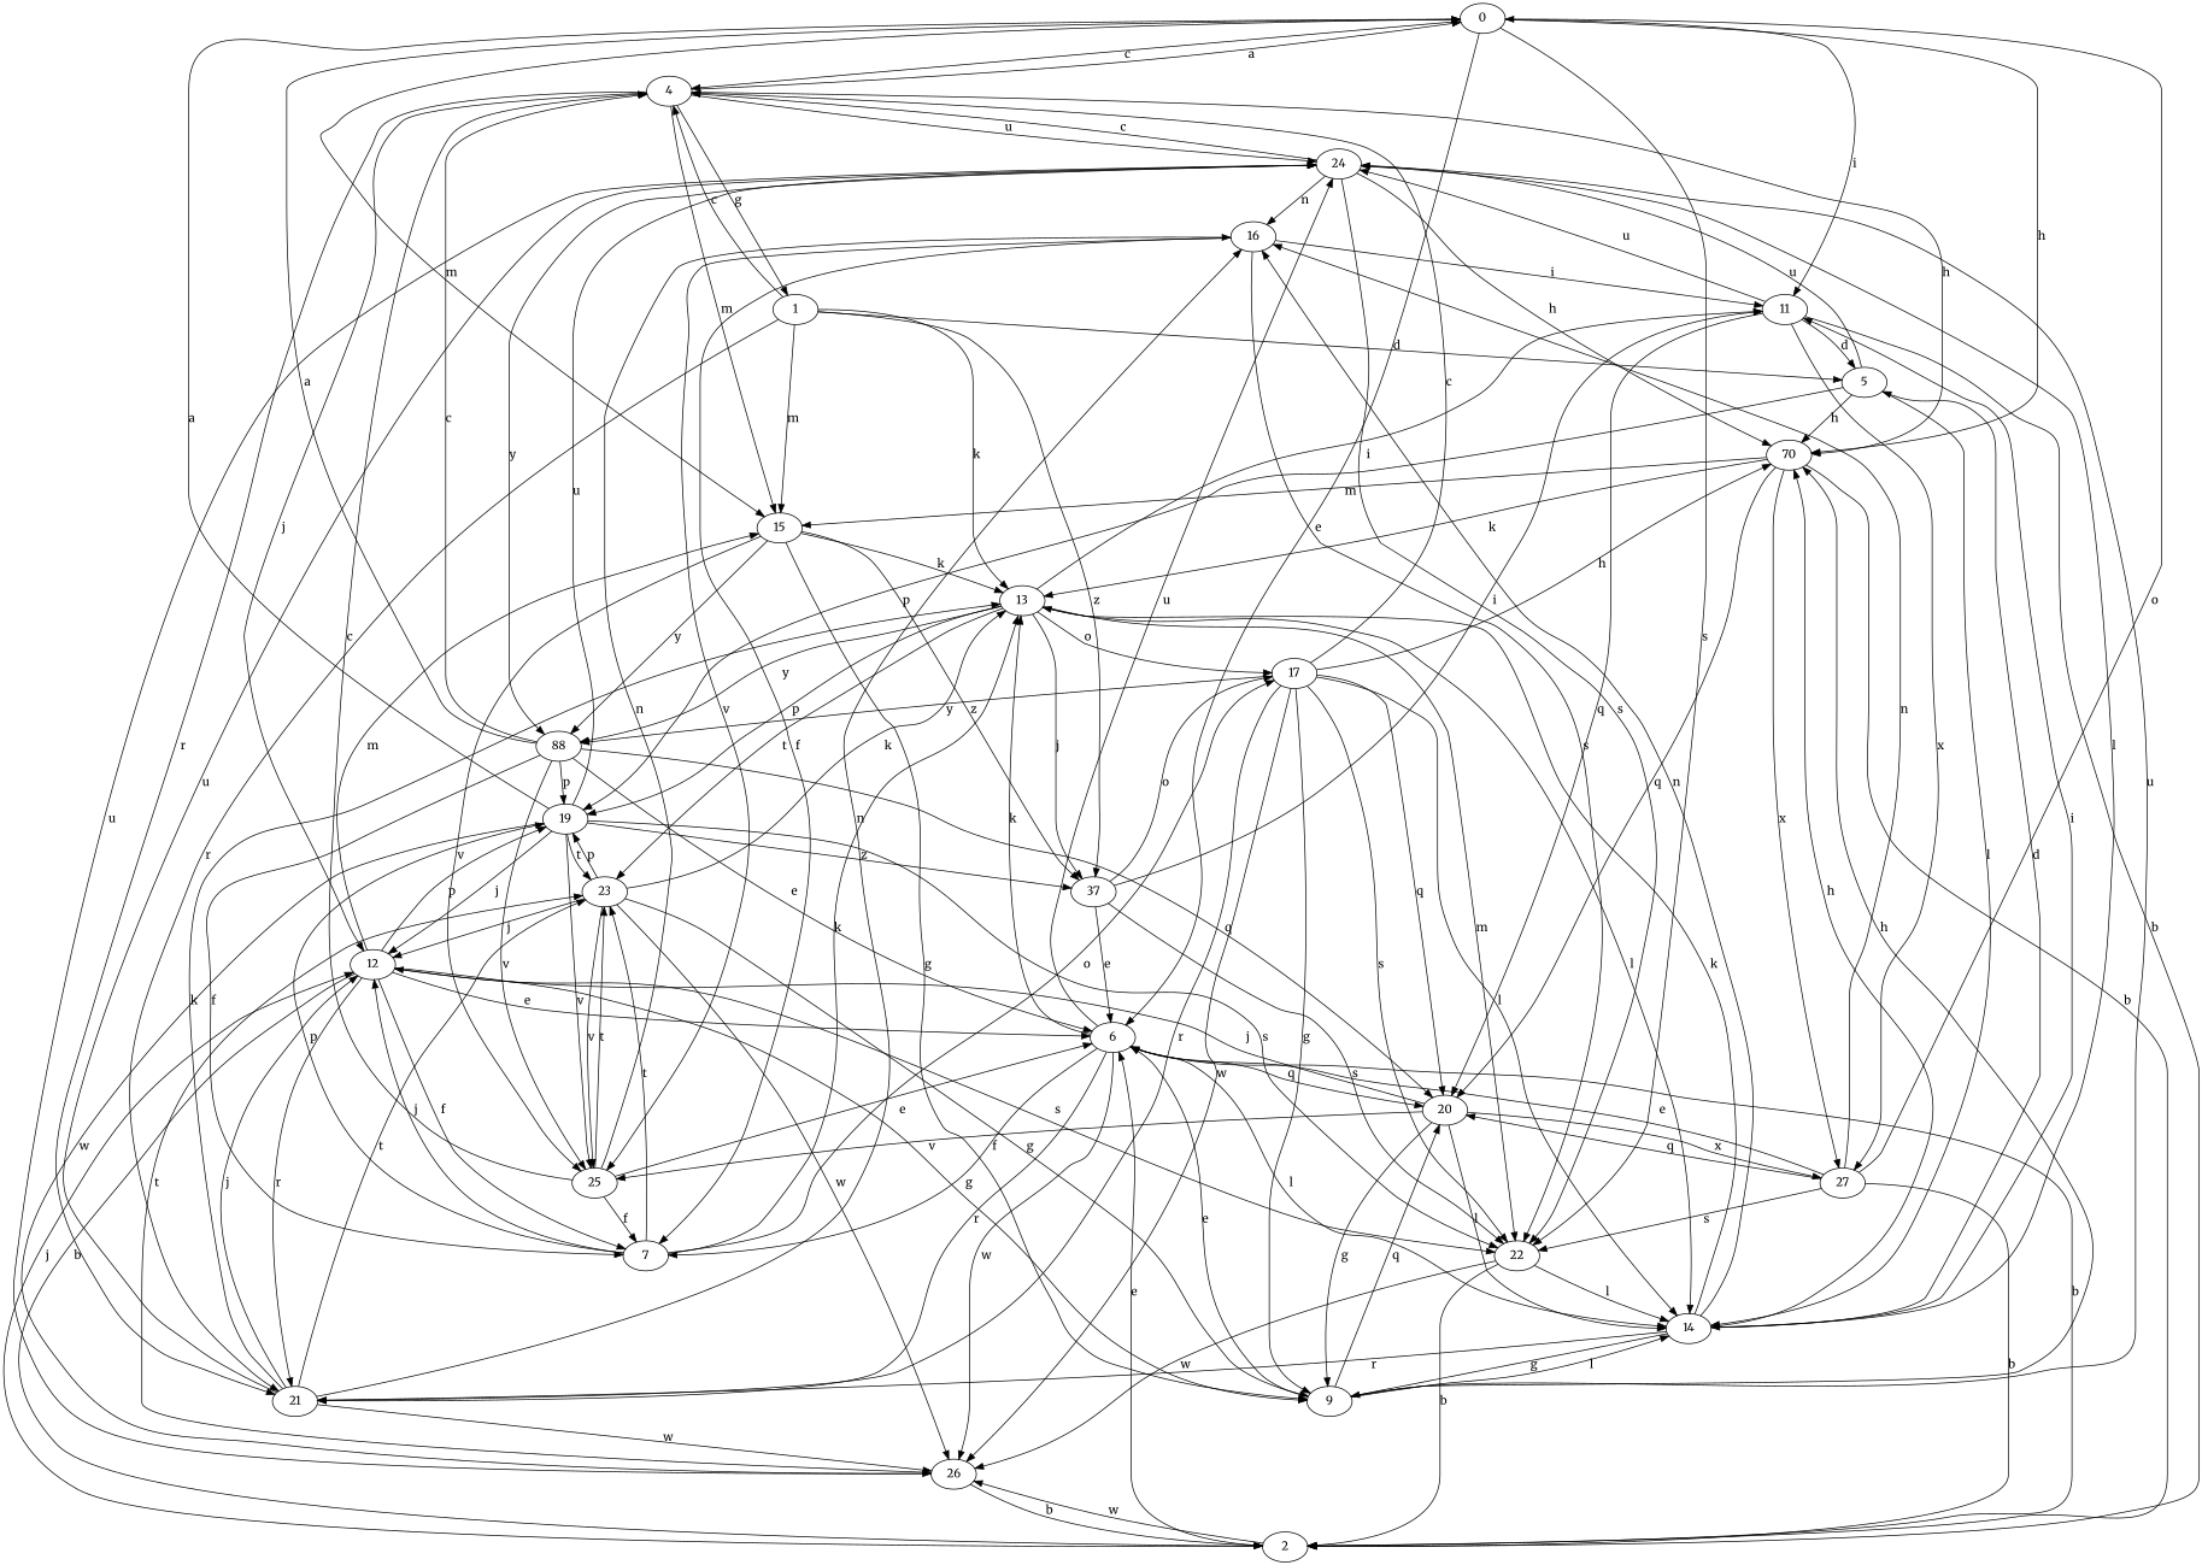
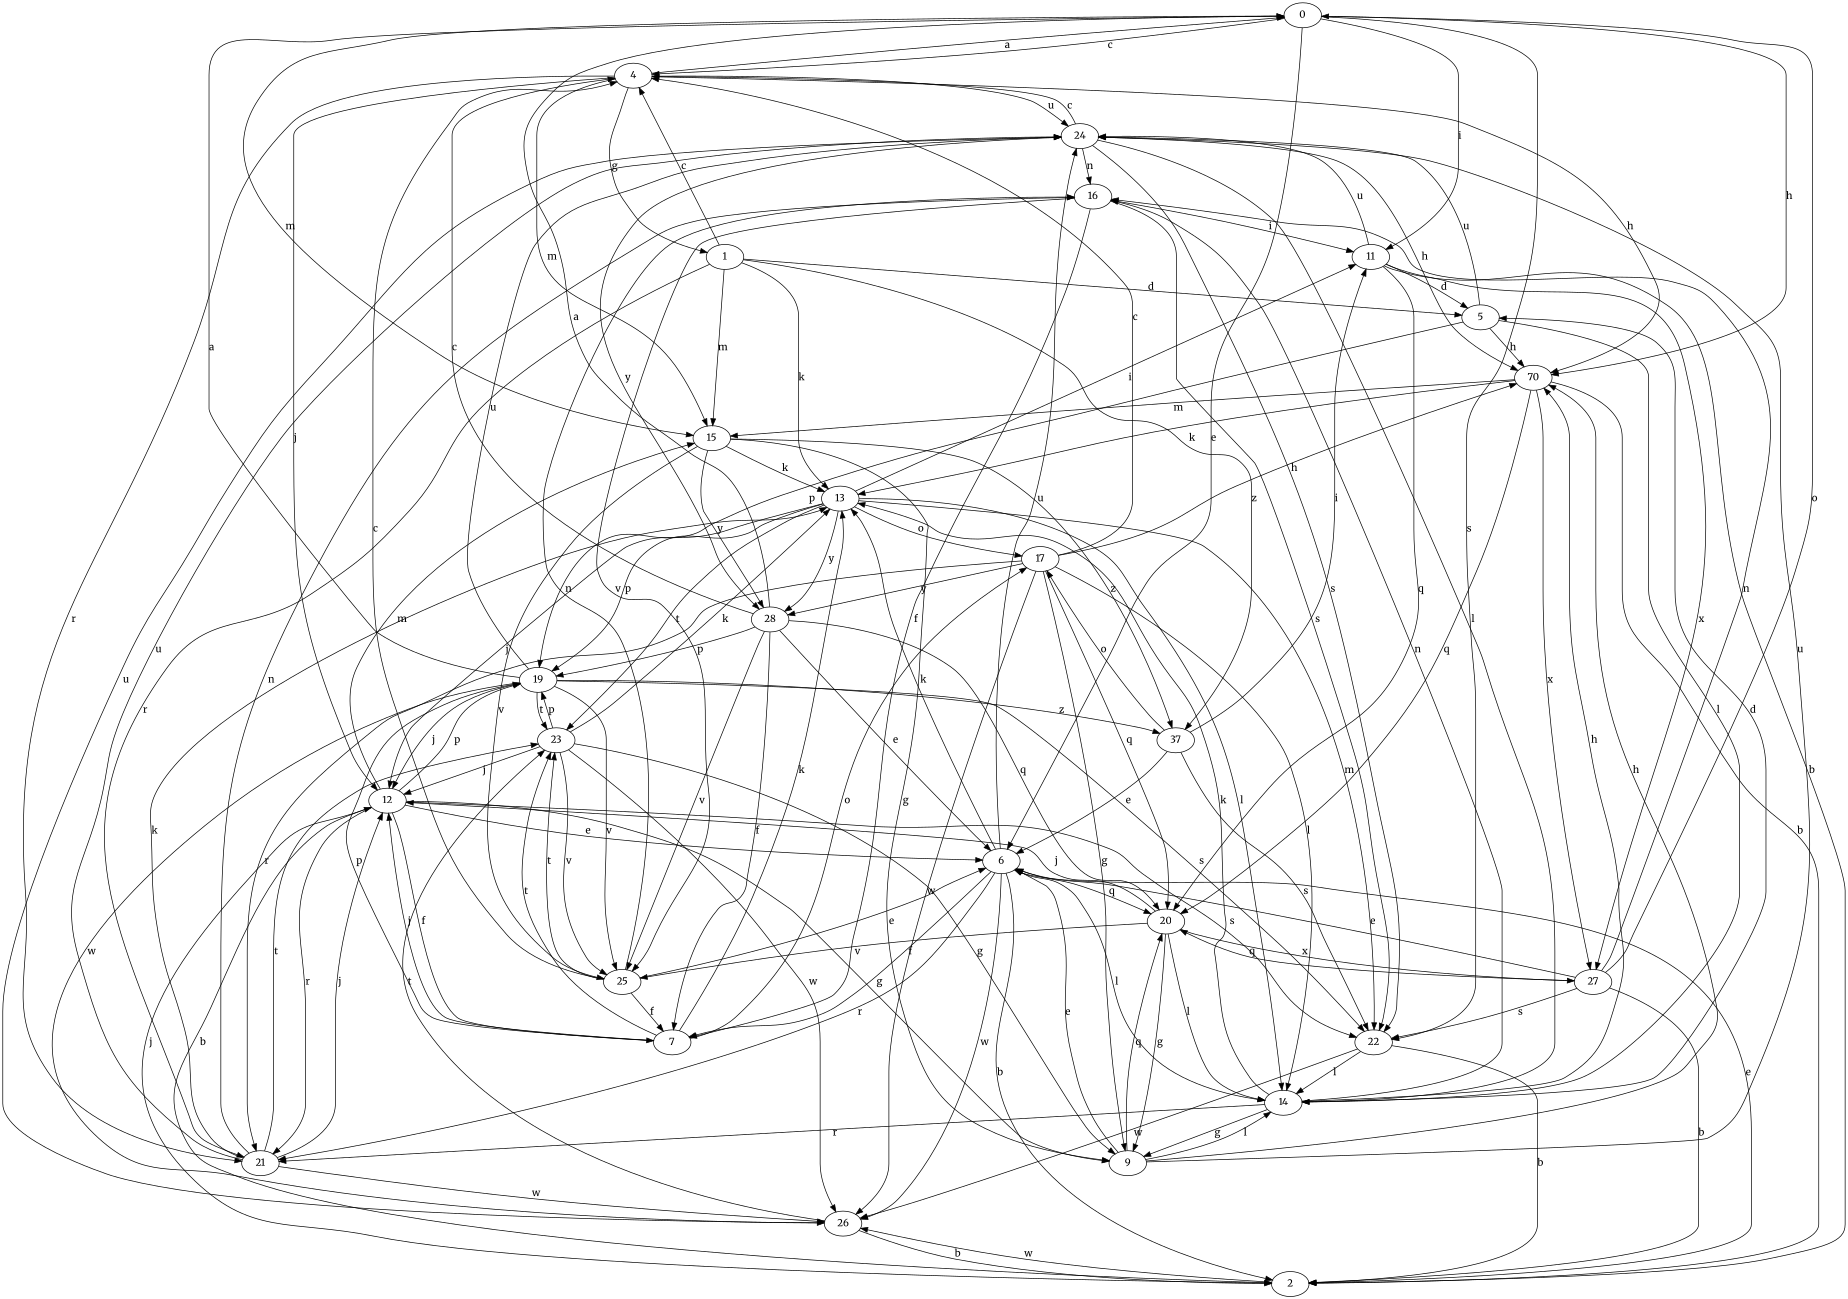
  strict digraph {
    fontname=Merriweather
    node [fontname=Merriweather]
    edge [fontname=Merriweather]
    0
    4
    6
    n4 [label=70]
    11
    15
    22
    12
    n9 [label=1]
    21
    24
    2
    26
    14
    7
    13
    20
    27
    5
    n20 [label=37]
    9
-   28 [label=88]
+   28
    25
    19
    23
    16
    17
    0 -> 4 [label=c]
    0 -> 6 [label=e]
    0 -> n4 [label=h]
    0 -> 11 [label=i]
    0 -> 15 [label=m]
    0 -> 22 [label=s]
    4 -> 0 [label=a]
    4 -> n4 [label=h]
    4 -> 15 [label=m]
    4 -> 12 [label=j]
    4 -> n9 [label=g]
    4 -> 21 [label=r]
    4 -> 24 [label=u]
    6 -> 21 [label=r]
    6 -> 24 [label=u]
    6 -> 2 [label=b]
    6 -> 26 [label=w]
    6 -> 14 [label=l]
    6 -> 7 [label=f]
    6 -> 13 [label=k]
    6 -> 20 [label=q]
    n4 -> 15 [label=m]
    n4 -> 2 [label=b]
    n4 -> 13 [label=k]
    n4 -> 20 [label=q]
    n4 -> 27 [label=x]
    11 -> 24 [label=u]
    11 -> 2 [label=b]
    11 -> 20 [label=q]
    11 -> 27 [label=x]
    11 -> 5 [label=d]
    15 -> 13 [label=k]
    15 -> n20 [label=z]
    15 -> 9 [label=g]
    15 -> 28 [label=y]
    15 -> 25 [label=v]
    22 -> 2 [label=b]
    22 -> 26 [label=w]
    22 -> 14 [label=l]
    12 -> 6 [label=e]
    12 -> 15 [label=m]
    12 -> 22 [label=s]
    12 -> 21 [label=r]
    12 -> 2 [label=b]
    12 -> 7 [label=f]
    12 -> 9 [label=g]
    12 -> 19 [label=p]
    n9 -> 4 [label=c]
    n9 -> 15 [label=m]
    n9 -> 21 [label=r]
    n9 -> 13 [label=k]
    n9 -> 5 [label=d]
    n9 -> n20 [label=z]
    21 -> 12 [label=j]
    21 -> 24 [label=u]
    21 -> 26 [label=w]
    21 -> 13 [label=k]
    21 -> 23 [label=t]
    21 -> 16 [label=n]
    24 -> 4 [label=c]
    24 -> n4 [label=h]
    24 -> 22 [label=s]
    24 -> 14 [label=l]
    24 -> 28 [label=y]
    24 -> 16 [label=n]
    2 -> 6 [label=e]
    2 -> 12 [label=j]
    2 -> 26 [label=w]
    26 -> 24 [label=u]
    26 -> 2 [label=b]
    26 -> 23 [label=t]
    14 -> n4 [label=h]
-   14 -> 11 [label=i]
    14 -> 21 [label=r]
    14 -> 13 [label=k]
    14 -> 5 [label=d]
    14 -> 9 [label=g]
    14 -> 16 [label=n]
    7 -> 12 [label=j]
    7 -> 13 [label=k]
    7 -> 19 [label=p]
    7 -> 23 [label=t]
    7 -> 17 [label=o]
    13 -> 11 [label=i]
    13 -> 22 [label=m]
-   13 -> n20 [label=j]
+   13 -> 12 [label=j]
    13 -> 14 [label=l]
    13 -> 28 [label=y]
    13 -> 19 [label=p]
    13 -> 23 [label=t]
    13 -> 17 [label=o]
    20 -> 12 [label=j]
    20 -> 14 [label=l]
    20 -> 27 [label=x]
    20 -> 9 [label=g]
    20 -> 25 [label=v]
    27 -> 0 [label=o]
    27 -> 6 [label=e]
    27 -> 22 [label=s]
    27 -> 2 [label=b]
    27 -> 20 [label=q]
    27 -> 16 [label=n]
    5 -> n4 [label=h]
    5 -> 24 [label=u]
    5 -> 14 [label=l]
    5 -> 19 [label=p]
    n20 -> 6 [label=e]
    n20 -> 11 [label=i]
    n20 -> 22 [label=s]
    n20 -> 17 [label=o]
    9 -> 6 [label=e]
    9 -> n4 [label=h]
    9 -> 24 [label=u]
    9 -> 14 [label=l]
    9 -> 20 [label=q]
    28 -> 0 [label=a]
    28 -> 4 [label=c]
    28 -> 6 [label=e]
    28 -> 7 [label=f]
    28 -> 20 [label=q]
    28 -> 25 [label=v]
    28 -> 19 [label=p]
    25 -> 4 [label=c]
    25 -> 6 [label=e]
    25 -> 7 [label=f]
    25 -> 23 [label=t]
    25 -> 16 [label=n]
    19 -> 0 [label=a]
    19 -> 22 [label=s]
    19 -> 12 [label=j]
    19 -> 24 [label=u]
    19 -> 26 [label=w]
    19 -> n20 [label=z]
    19 -> 25 [label=v]
    19 -> 23 [label=t]
    23 -> 12 [label=j]
    23 -> 26 [label=w]
    23 -> 13 [label=k]
    23 -> 9 [label=g]
    23 -> 25 [label=v]
    23 -> 19 [label=p]
    16 -> 11 [label=i]
    16 -> 22 [label=s]
    16 -> 7 [label=f]
    16 -> 25 [label=v]
    17 -> 4 [label=c]
    17 -> n4 [label=h]
-   17 -> 22 [label=s]
    17 -> 21 [label=r]
    17 -> 26 [label=w]
    17 -> 14 [label=l]
    17 -> 20 [label=q]
    17 -> 9 [label=g]
    17 -> 28 [label=y]
  }
